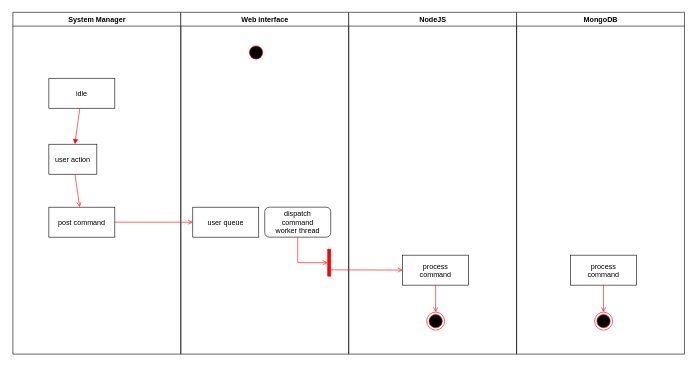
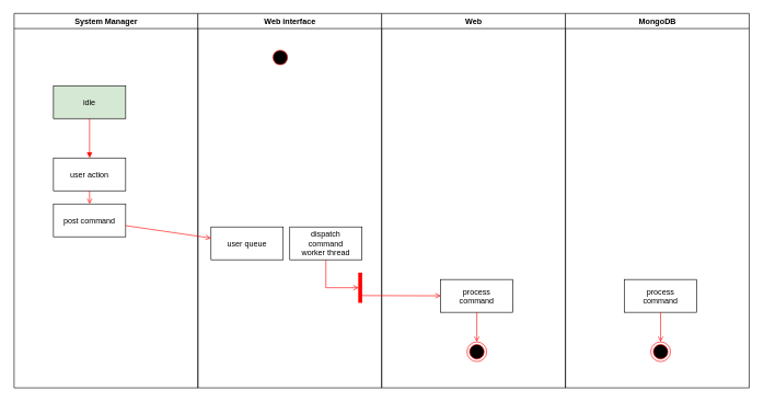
  <mxCell id="0" />
  <mxCell id="1" parent="0" />
  <mxCell id="2" value="System Manager" style="swimlane;whiteSpace=wrap" parent="1" vertex="1"><mxGeometry x="20.5" y="20" width="280" height="570" as="geometry" /></mxCell>
- <mxCell id="3" value="idle" style="" parent="2" vertex="1"><mxGeometry x="60" y="110" width="110" height="50" as="geometry" /></mxCell>
- <mxCell id="4" value="user action" style="" parent="2" vertex="1"><mxGeometry x="60" y="220" width="80" height="50" as="geometry" /></mxCell>
+ <mxCell id="3" value="idle" style="fillColor=#d5e8d4;" parent="2" vertex="1"><mxGeometry x="60" y="110" width="110" height="50" as="geometry" /></mxCell>
+ <mxCell id="4" value="user action" style="" parent="2" vertex="1"><mxGeometry x="60" y="220" width="110" height="50" as="geometry" /></mxCell>
  <mxCell id="5" value="" style="endArrow=block;strokeColor=#FF0000;endFill=1;rounded=0;" parent="2" source="3" target="4" edge="1"><mxGeometry relative="1" as="geometry" /></mxCell>
- <mxCell id="6" value="post command" style="" parent="2" vertex="1"><mxGeometry x="60" y="325" width="110" height="50" as="geometry" /></mxCell>
+ <mxCell id="6" value="post command" style="" parent="2" vertex="1"><mxGeometry x="60" y="290" width="110" height="50" as="geometry" /></mxCell>
  <mxCell id="7" value="" style="endArrow=open;strokeColor=#FF0000;endFill=1;rounded=0" parent="2" source="4" target="6" edge="1"><mxGeometry relative="1" as="geometry" /></mxCell>
  <mxCell id="8" value="Web interface" style="swimlane;whiteSpace=wrap;startSize=23;" parent="1" vertex="1"><mxGeometry x="300.5" y="20" width="280" height="570" as="geometry" /></mxCell>
  <mxCell id="9" value="user queue" style="" parent="8" vertex="1"><mxGeometry x="20" y="325" width="110" height="50" as="geometry" /></mxCell>
- <mxCell id="10" value="dispatch&#10;command&#10;worker thread" style="rounded=1;" parent="8" vertex="1"><mxGeometry x="140" y="325" width="110" height="50" as="geometry" /></mxCell>
+ <mxCell id="10" value="dispatch&#10;command&#10;worker thread" style="" parent="8" vertex="1"><mxGeometry x="140" y="325" width="110" height="50" as="geometry" /></mxCell>
  <mxCell id="11" value="" style="whiteSpace=wrap;strokeColor=#FF0000;fillColor=#FF0000" parent="8" vertex="1"><mxGeometry x="245" y="395" width="5" height="45" as="geometry" /></mxCell>
  <mxCell id="12" value="" style="edgeStyle=elbowEdgeStyle;elbow=horizontal;entryX=0;entryY=0.5;strokeColor=#FF0000;endArrow=open;endFill=1;rounded=0" parent="8" source="10" target="11" edge="1"><mxGeometry width="100" height="100" relative="1" as="geometry"><mxPoint x="60" y="480" as="sourcePoint" /><mxPoint x="160" y="380" as="targetPoint" /><Array as="points"><mxPoint x="195" y="400" /></Array></mxGeometry></mxCell>
  <mxCell id="13" value="" style="ellipse;shape=startState;fillColor=#000000;strokeColor=#ff0000;" parent="8" vertex="1"><mxGeometry x="110.5" y="52" width="30" height="30" as="geometry" /></mxCell>
- <mxCell id="14" value="NodeJS" style="swimlane;whiteSpace=wrap;startSize=23;" parent="1" vertex="1"><mxGeometry x="580.5" y="20" width="280" height="570" as="geometry" /></mxCell>
+ <mxCell id="14" value="Web" style="swimlane;whiteSpace=wrap;startSize=23;" parent="1" vertex="1"><mxGeometry x="580.5" y="20" width="280" height="570" as="geometry" /></mxCell>
  <mxCell id="15" value="process&#10;command" style="" parent="14" vertex="1"><mxGeometry x="90" y="405" width="110" height="50" as="geometry" /></mxCell>
  <mxCell id="16" value="" style="edgeStyle=none;strokeColor=#FF0000;endArrow=open;endFill=1;rounded=0" parent="14" target="15" edge="1"><mxGeometry width="100" height="100" relative="1" as="geometry"><mxPoint x="-30" y="429.5" as="sourcePoint" /><mxPoint x="90" y="429.5" as="targetPoint" /></mxGeometry></mxCell>
  <mxCell id="17" value="" style="ellipse;shape=endState;fillColor=#000000;strokeColor=#ff0000" parent="14" vertex="1"><mxGeometry x="130" y="500" width="30" height="30" as="geometry" /></mxCell>
  <mxCell id="18" value="" style="endArrow=open;strokeColor=#FF0000;endFill=1;rounded=0" parent="14" source="15" target="17" edge="1"><mxGeometry relative="1" as="geometry" /></mxCell>
  <mxCell id="19" value="" style="endArrow=open;strokeColor=#FF0000;endFill=1;rounded=0" parent="1" source="6" target="9" edge="1"><mxGeometry relative="1" as="geometry" /></mxCell>
  <mxCell id="20" value="MongoDB" style="swimlane;whiteSpace=wrap" vertex="1" parent="1"><mxGeometry x="860.5" y="20" width="280" height="570" as="geometry" /></mxCell>
  <mxCell id="21" value="process&#10;command" style="" vertex="1" parent="20"><mxGeometry x="90" y="405" width="110" height="50" as="geometry" /></mxCell>
  <mxCell id="22" value="" style="ellipse;shape=endState;fillColor=#000000;strokeColor=#ff0000" vertex="1" parent="20"><mxGeometry x="130" y="500" width="30" height="30" as="geometry" /></mxCell>
  <mxCell id="23" value="" style="endArrow=open;strokeColor=#FF0000;endFill=1;rounded=0" edge="1" parent="20" source="21" target="22"><mxGeometry relative="1" as="geometry" /></mxCell>
